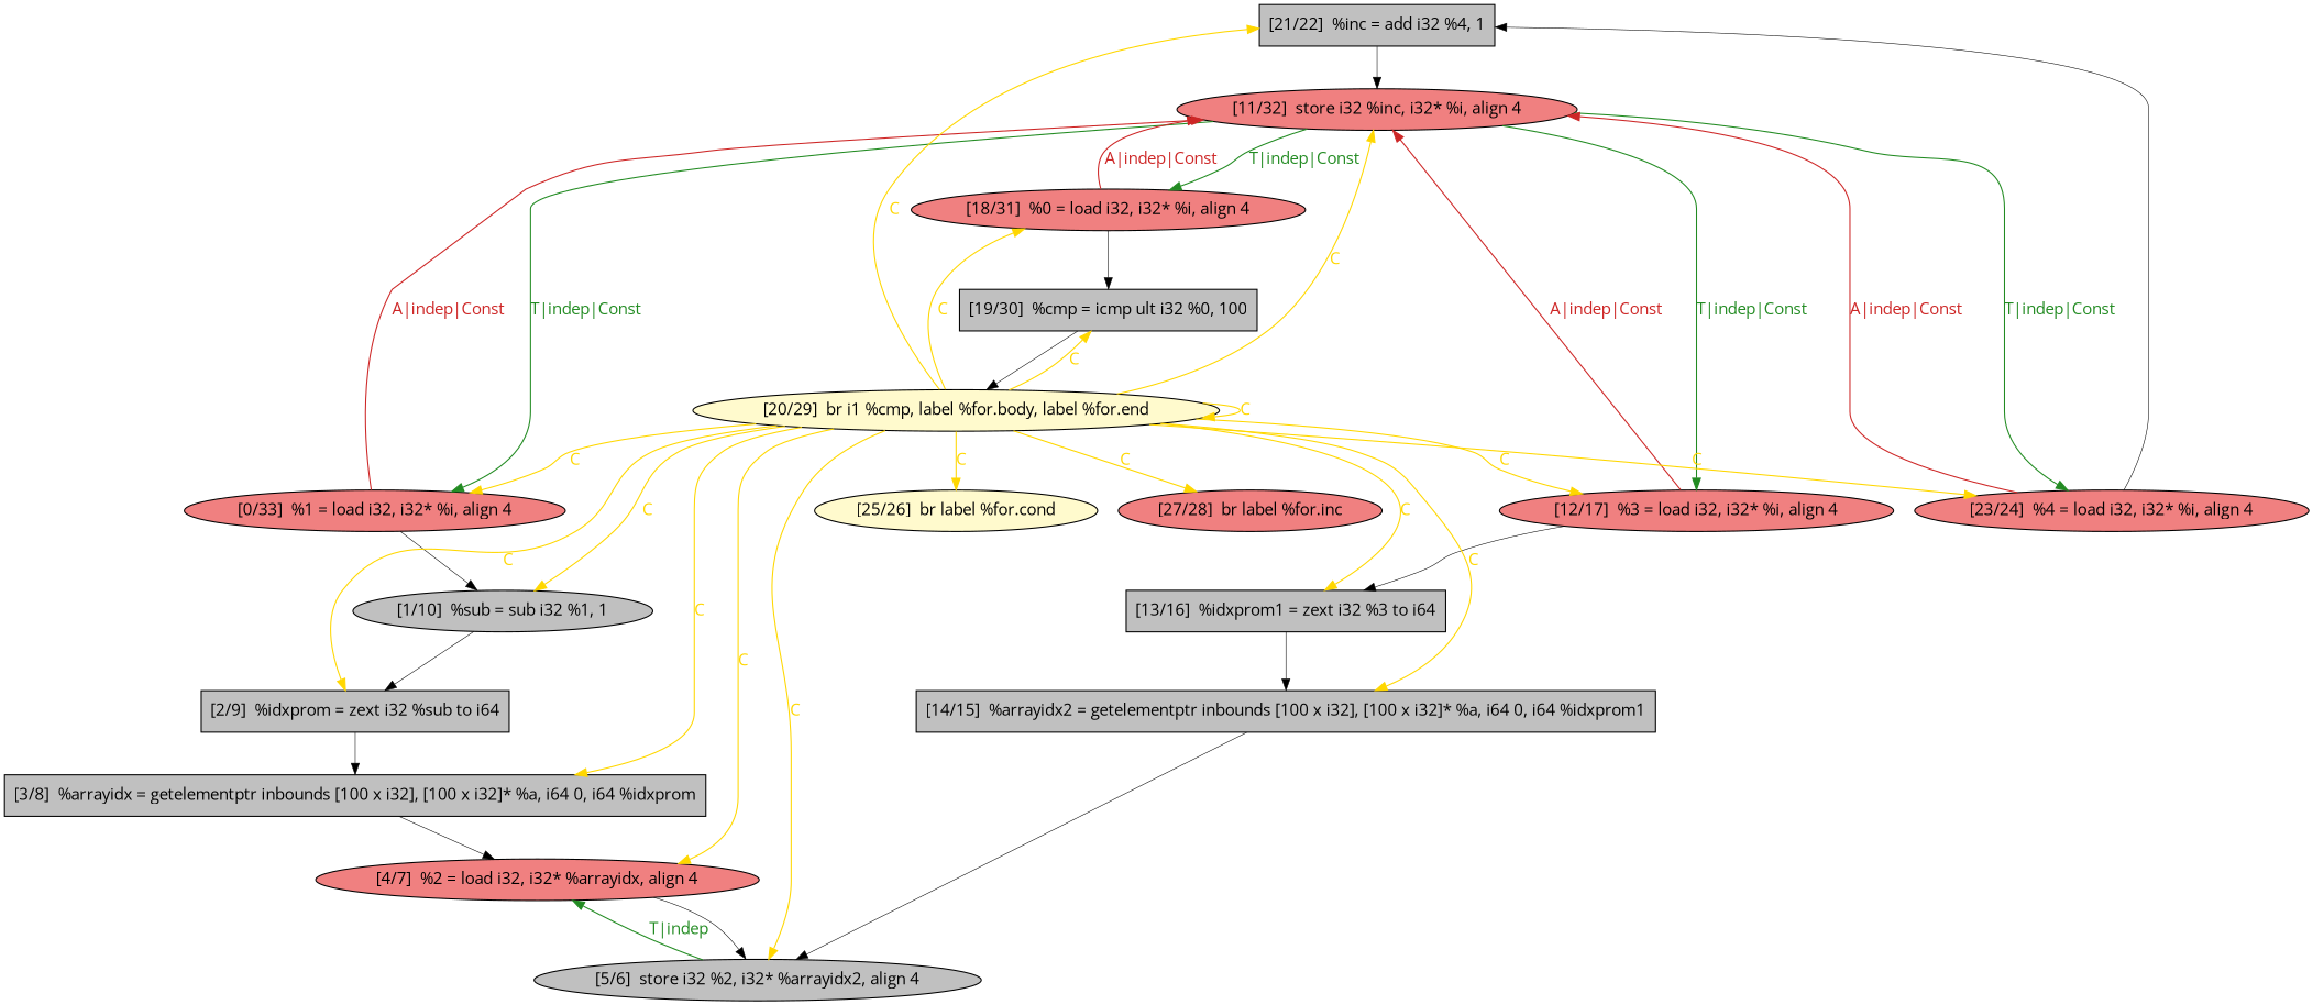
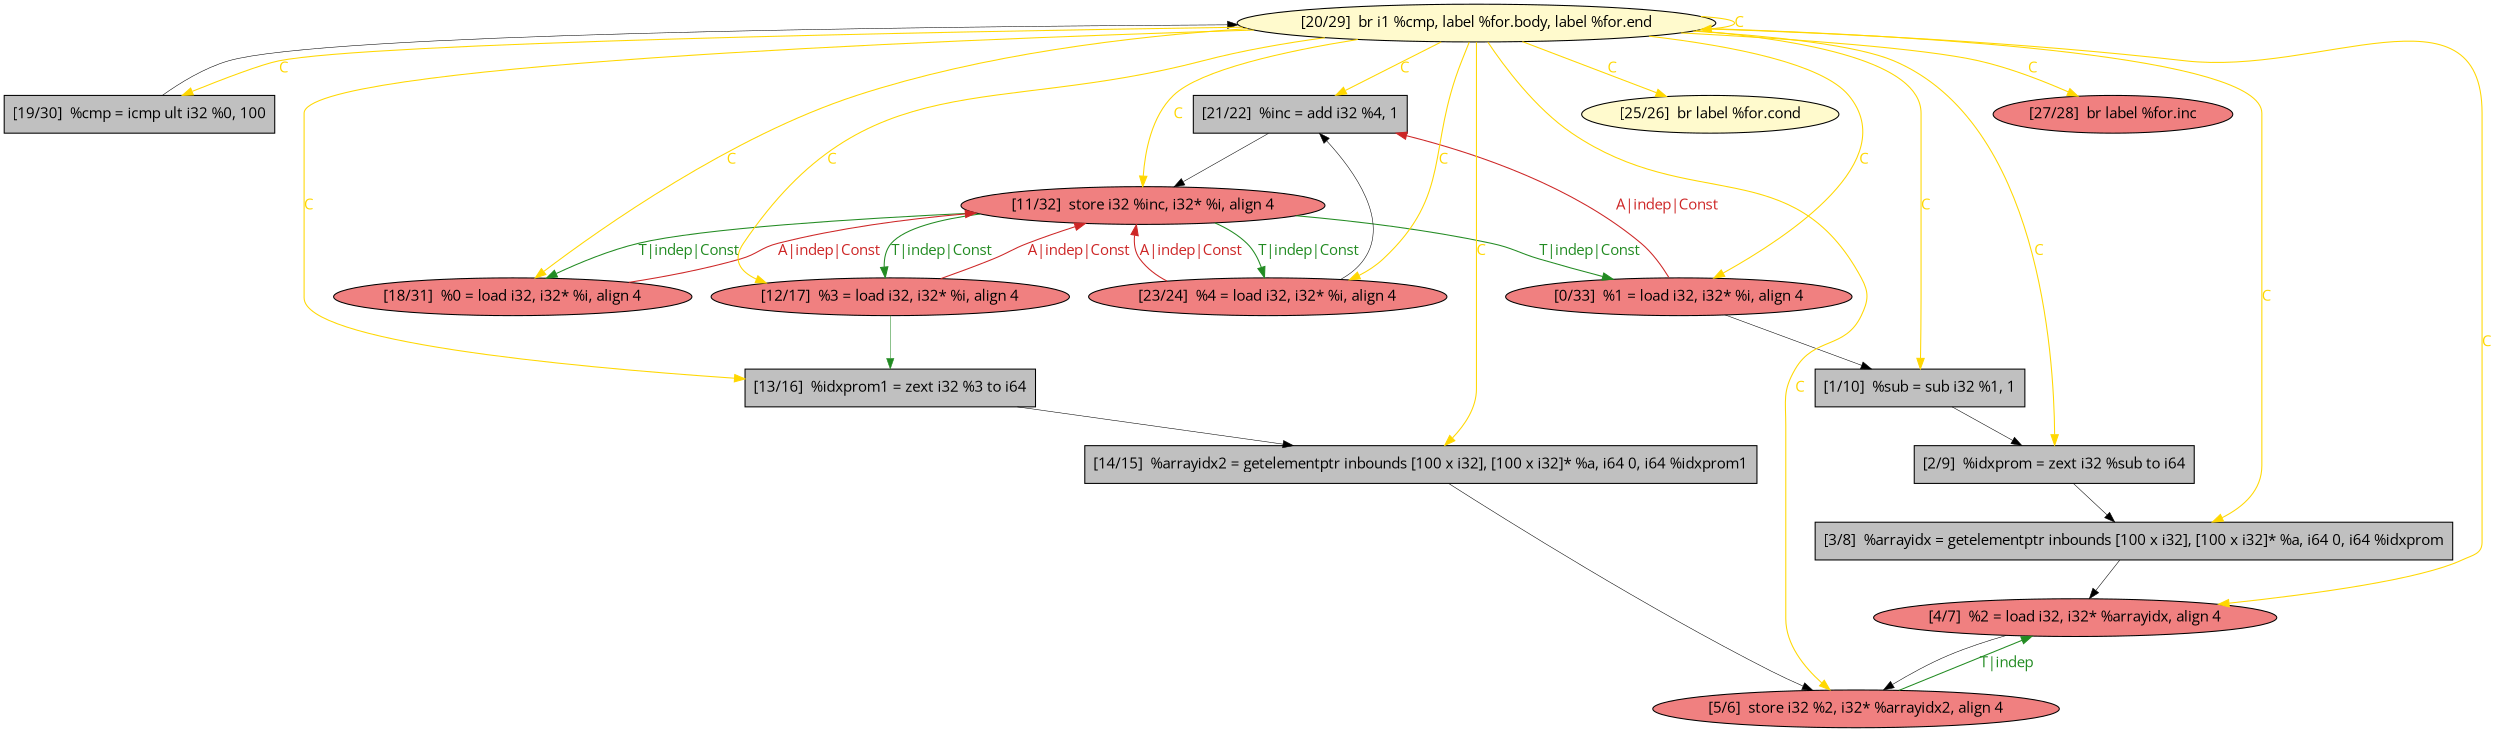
  digraph {
    fontname="Open Sans"
    node [fillcolor=lightcoral fontname="Open Sans" shape=ellipse style=filled]
    edge [color=gold fontcolor=gold fontname="Open Sans" penwidth=1.0 style=solid]
    n1 [fillcolor=grey label="[21/22]  %inc = add i32 %4, 1" shape=rectangle]
    n2 [label="[11/32]  store i32 %inc, i32* %i, align 4"]
    n3 [label="[0/33]  %1 = load i32, i32* %i, align 4"]
    n4 [label="[18/31]  %0 = load i32, i32* %i, align 4"]
    n5 [label="[12/17]  %3 = load i32, i32* %i, align 4"]
    n6 [label="[23/24]  %4 = load i32, i32* %i, align 4"]
-   n7 [fillcolor=grey label="[1/10]  %sub = sub i32 %1, 1"]
+   n7 [fillcolor=grey label="[1/10]  %sub = sub i32 %1, 1" shape=rectangle]
    n8 [fillcolor=grey label="[19/30]  %cmp = icmp ult i32 %0, 100" shape=rectangle]
    n9 [fillcolor=grey label="[13/16]  %idxprom1 = zext i32 %3 to i64" shape=rectangle]
    n10 [fillcolor=lemonchiffon label="[25/26]  br label %for.cond"]
    n11 [fillcolor=grey label="[14/15]  %arrayidx2 = getelementptr inbounds [100 x i32], [100 x i32]* %a, i64 0, i64 %idxprom1" shape=rectangle]
-   n12 [fillcolor=grey label="[5/6]  store i32 %2, i32* %arrayidx2, align 4"]
+   n12 [label="[5/6]  store i32 %2, i32* %arrayidx2, align 4"]
    n13 [label="[4/7]  %2 = load i32, i32* %arrayidx, align 4"]
    n14 [fillcolor=lemonchiffon label="[20/29]  br i1 %cmp, label %for.body, label %for.end"]
    n15 [label="[27/28]  br label %for.inc"]
    n16 [fillcolor=grey label="[3/8]  %arrayidx = getelementptr inbounds [100 x i32], [100 x i32]* %a, i64 0, i64 %idxprom" shape=rectangle]
    n17 [fillcolor=grey label="[2/9]  %idxprom = zext i32 %sub to i64" shape=rectangle]
    n1 -> n2 [color=black fontcolor=black penwidth=0.5]
    n2 -> n3 [color=forestgreen fontcolor=forestgreen label="T|indep|Const"]
    n2 -> n4 [color=forestgreen fontcolor=forestgreen label="T|indep|Const"]
    n2 -> n5 [color=forestgreen fontcolor=forestgreen label="T|indep|Const"]
    n2 -> n6 [color=forestgreen fontcolor=forestgreen label="T|indep|Const"]
-   n3 -> n2 [color=firebrick3 fontcolor=firebrick3 label="A|indep|Const"]
+   n3 -> n1 [color=firebrick3 fontcolor=firebrick3 label="A|indep|Const"]
    n3 -> n7 [color=black fontcolor=black penwidth=0.5]
    n4 -> n2 [color=firebrick3 fontcolor=firebrick3 label="A|indep|Const"]
-   n4 -> n8 [color=black fontcolor=black penwidth=0.5]
    n5 -> n2 [color=firebrick3 fontcolor=firebrick3 label="A|indep|Const"]
-   n5 -> n9 [color=black fontcolor=black penwidth=0.5]
+   n5 -> n9 [color=forestgreen fontcolor=black penwidth=0.5]
    n6 -> n1 [color=black fontcolor=black penwidth=0.5]
    n6 -> n2 [color=firebrick3 fontcolor=firebrick3 label="A|indep|Const"]
    n7 -> n17 [color=black fontcolor=black penwidth=0.5]
    n8 -> n14 [color=black fontcolor=black penwidth=0.5]
    n9 -> n11 [color=black fontcolor=black penwidth=0.5]
    n11 -> n12 [color=black fontcolor=black penwidth=0.5]
    n12 -> n13 [color=forestgreen fontcolor=forestgreen label="T|indep"]
    n13 -> n12 [color=black fontcolor=black penwidth=0.5]
    n14 -> n1 [label=C]
    n14 -> n2 [label=C]
    n14 -> n3 [label=C]
    n14 -> n4 [label=C]
    n14 -> n5 [label=C]
    n14 -> n6 [label=C]
    n14 -> n7 [label=C]
    n14 -> n8 [label=C]
    n14 -> n9 [label=C]
    n14 -> n10 [label=C]
    n14 -> n11 [label=C]
    n14 -> n12 [label=C]
    n14 -> n13 [label=C]
    n14 -> n14 [label=C]
    n14 -> n15 [label=C]
    n14 -> n16 [label=C]
    n14 -> n17 [label=C]
    n16 -> n13 [color=black fontcolor=black penwidth=0.5]
    n17 -> n16 [color=black fontcolor=black penwidth=0.5]
  }
